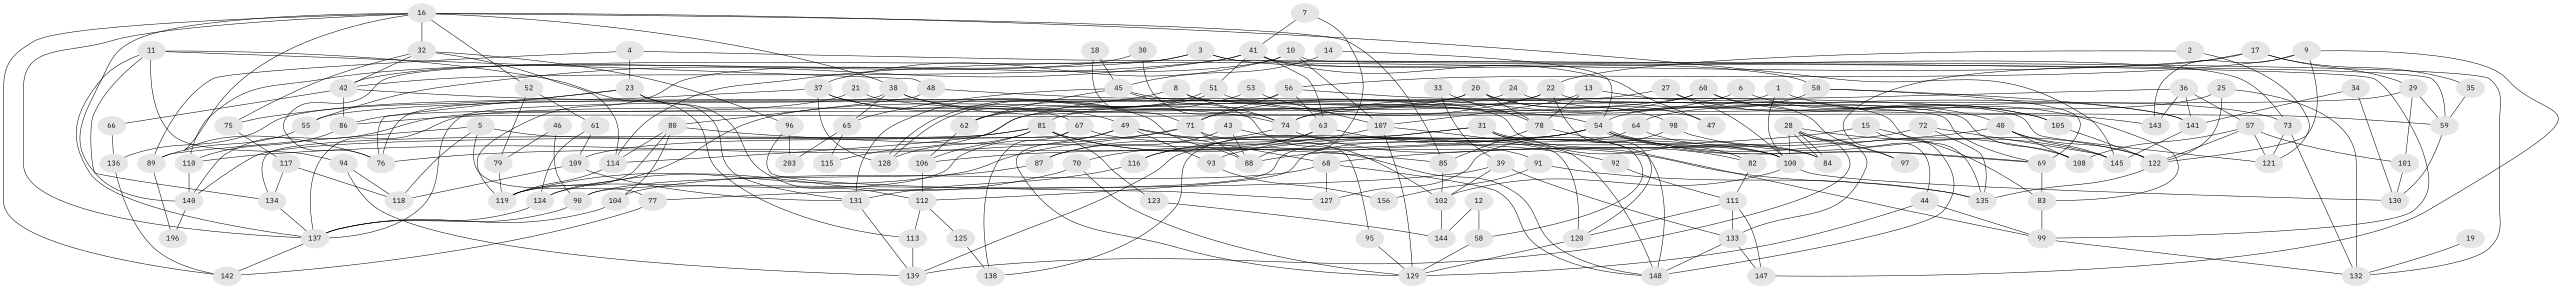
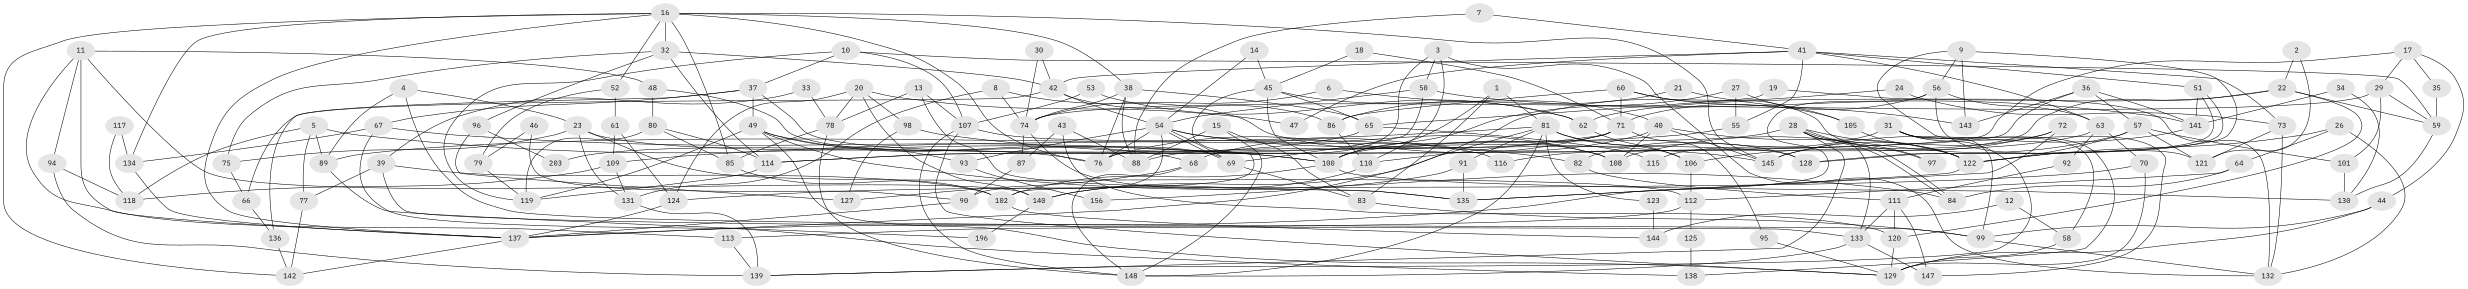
  graph {
    fontname="IBM Plex Mono"
    node [color=gray90 fontname="IBM Plex Mono" style=filled]
    edge [fontname="IBM Plex Mono"]
    1
    81
    83
    100
    140
    148
    128
    109
    106
    91
    123
    99
    130
    102
    2
    22
    121
    59
    62
    115
    120
    3
    50
    76
    110
    132
    54
    141
    69
    4
    23
    89
    131
    75
    112
    n36 [label=196]
    5
    77
    118
    142
    6
    40
    74
    108
    122
    145
    68
    135
    87
    7
    41
    88
    47
    73
    55
    42
    51
    63
    8
    139
    9
    56
    143
    147
    137
    71
    10
    37
    107
    119
    49
    67
    136
    116
    129
    11
    48
    94
    113
    80
    12
    58
    144
    13
    78
    85
    14
    45
    65
    82
    90
    93
    15
    16
    32
    38
    52
    134
    114
    96
    79
    61
    17
    29
    35
    44
    101
    18
    95
    19
    n111 [label=203]
    20
    98
    124
    127
    21
    86
    117
    125
    24
-   26 [label=25]
+   26
    64
    84
    27
    105
    28
    97
    133
    30
    66
    31
    138
    111
    33
    39
    34
    36
    57
-   104
    70
    92
    43
    46
    n144 [label=156]
    53
    60
    72
    1 -- 81
    1 -- 83
    1 -- 100
    81 -- 140
    81 -- 148
    81 -- 128
    81 -- 109
    81 -- 106
    81 -- 91
    81 -- 123
    83 -- 99
    100 -- 130
    100 -- 102
    140 -- n36
    109 -- 131
    109 -- 118
    106 -- 112
    91 -- 135
    91 -- n144
    123 -- 144
    99 -- 132
    102 -- 144
    2 -- 22
    2 -- 121
    22 -- 59
    22 -- 62
    22 -- 115
    22 -- 120
    59 -- 130
    62 -- 106
    120 -- 129
    3 -- 50
    3 -- 76
    3 -- 110
    3 -- 132
    50 -- 54
    50 -- 141
    50 -- 69
    110 -- 140
    54 -- 76
    54 -- 69
    54 -- 69
    54 -- 108
    54 -- 82
    54 -- 90
    54 -- 93
    141 -- 145
    69 -- 83
    4 -- 99
    4 -- 23
    4 -- 89
    23 -- 76
    23 -- 131
    23 -- 75
    23 -- 112
    89 -- n36
    131 -- 139
-   75 -- 117
+   75 -- 66
    112 -- 113
    112 -- 125
    5 -- 100
    5 -- 89
    5 -- 77
    5 -- 118
    77 -- 142
    6 -- 40
    6 -- 74
    40 -- 108
    40 -- 122
    40 -- 145
    40 -- 68
    74 -- 135
    74 -- 87
    122 -- 135
    68 -- 148
    68 -- 127
-   68 -- 104
    87 -- 90
    7 -- 41
    7 -- 88
    41 -- 47
    41 -- 73
    41 -- 55
    41 -- 42
    41 -- 51
    41 -- 63
    73 -- 121
    73 -- 132
    55 -- 89
    42 -- 54
    42 -- 86
    42 -- 66
    51 -- 128
    51 -- 128
    51 -- 141
    63 -- 116
    63 -- 70
    63 -- 92
    8 -- 131
    8 -- 74
    8 -- 108
    9 -- 122
    9 -- 56
    9 -- 143
    9 -- 147
    56 -- 121
    56 -- 63
    56 -- 137
    56 -- 71
    137 -- 142
    71 -- 110
    71 -- 88
-   71 -- 119
+   71 -- 76
    71 -- 95
    10 -- 59
    10 -- 37
    10 -- 107
    10 -- 119
    37 -- 128
    37 -- 49
    37 -- 67
    37 -- 136
    107 -- 148
    107 -- 116
    107 -- 129
    49 -- 68
    49 -- 119
    49 -- 129
    49 -- 93
    49 -- 84
    67 -- 100
    67 -- 134
    67 -- 138
    136 -- 142
-   116 -- 131
    11 -- 140
    11 -- 137
    11 -- 48
    11 -- 94
    11 -- 113
    48 -- 69
    48 -- 80
    94 -- 118
    94 -- 139
    113 -- 139
    80 -- 119
    80 -- 85
    80 -- 114
-   80 -- 104
    12 -- 58
    12 -- 144
    58 -- 129
    13 -- 135
    13 -- 107
    13 -- 78
    78 -- 148
    78 -- 85
    85 -- 102
    14 -- 54
    14 -- 45
    45 -- 100
    45 -- 102
    45 -- 62
    45 -- 65
    65 -- 115
    65 -- n111
    82 -- 111
    90 -- 137
    93 -- n144
    15 -- 83
    15 -- 148
    15 -- 88
    16 -- 76
    16 -- 142
    16 -- 145
    16 -- 137
    16 -- 85
    16 -- 32
    16 -- 38
    16 -- 52
    16 -- 134
    32 -- 75
    32 -- 42
    32 -- 114
    32 -- 96
    38 -- 76
    38 -- 74
    38 -- 88
    38 -- 65
    52 -- 79
    52 -- 61
    134 -- 137
    114 -- 119
    96 -- n111
    96 -- 127
    79 -- 119
    61 -- 109
    61 -- 124
    17 -- 114
    17 -- 29
    17 -- 35
    17 -- 44
    29 -- 59
    29 -- 74
    29 -- 101
    35 -- 59
    44 -- 99
    44 -- 129
    101 -- 130
    18 -- 71
    18 -- 45
    95 -- 129
    19 -- 132
+   19 -- 65
    20 -- 140
    20 -- 47
    20 -- 78
    20 -- 98
    20 -- 124
    98 -- 145
    98 -- 127
    124 -- 137
    21 -- 143
    21 -- 86
    86 -- 110
    117 -- 118
    117 -- 134
    125 -- 138
    24 -- 73
    24 -- 137
    26 -- 132
    26 -- 122
    26 -- 64
    64 -- 112
    64 -- 84
    27 -- 100
    27 -- 55
    27 -- 105
    105 -- 122
    28 -- 100
    28 -- 122
    28 -- 139
    28 -- 84
    28 -- 84
    28 -- 97
    28 -- 133
    133 -- 148
    133 -- 147
    30 -- 74
    30 -- 42
    66 -- 136
    31 -- 99
    31 -- 139
    31 -- 58
    31 -- 82
    31 -- 138
    111 -- 120
    111 -- 147
    111 -- 133
    33 -- 78
    33 -- 39
    39 -- 102
    39 -- 77
    39 -- 133
    34 -- 130
    34 -- 141
    36 -- 141
    36 -- 143
    36 -- 114
    36 -- 57
    57 -- 121
    57 -- 108
    57 -- 122
    57 -- 101
-   104 -- 137
    70 -- 129
    70 -- 124
    92 -- 111
    43 -- 120
    43 -- 87
    43 -- 88
    46 -- 90
    46 -- 79
    53 -- 62
    53 -- 107
    60 -- 71
    60 -- 86
    60 -- 105
    60 -- 97
    72 -- 106
    72 -- 145
    72 -- 135
  }
